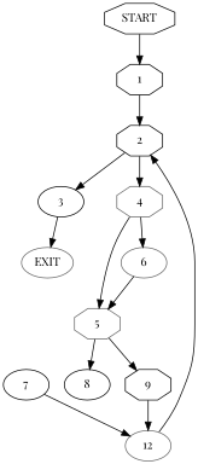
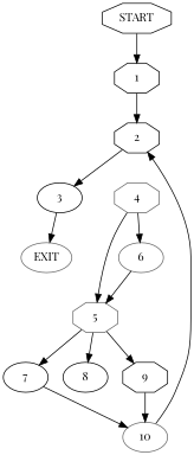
  digraph {
    fontname="Playfair Display"
    node [color=black fontname="Playfair Display" shape=octagon]
    edge [fontname="Playfair Display"]
    n1 [label=START]
    1
    2
    n4 [color=gray40 label=EXIT shape=ellipse]
    3 [shape=ellipse]
    4 [color=gray40]
    5 [color=gray40]
    6 [color=gray40 shape=ellipse]
    7 [shape=ellipse]
    8 [shape=ellipse]
    9
-   10 [color=gray40 shape=ellipse label=12]
+   10 [color=gray40 shape=ellipse]
    n1 -> 1
    1 -> 2
    2 -> 3
-   2 -> 4
    3 -> n4
    4 -> 5
    4 -> 6
+   5 -> 7
    5 -> 8
    5 -> 9
    6 -> 5
    7 -> 10
    9 -> 10
    10 -> 2
  }
